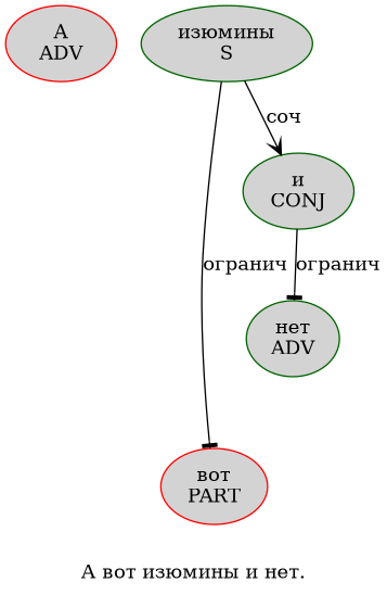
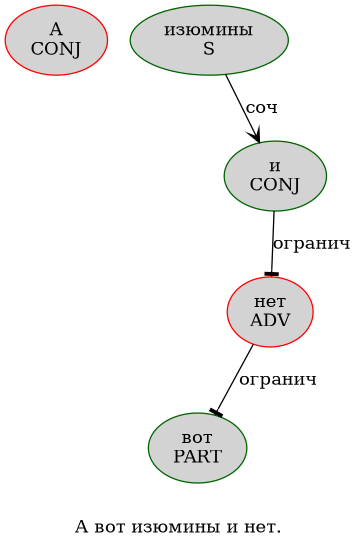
  digraph {
    label="А вот изюмины и нет."
    node [color=red fillcolor=lightgray penwidth=1 shape=ellipse style=filled]
    edge [arrowhead=tee]
-   n1 [label="А\nADV"]
-   n2 [label="вот\nPART"]
+   n1 [label="А\nCONJ"]
+   n2 [color=darkgreen label="вот\nPART"]
    n3 [color=darkgreen label="изюмины\nS"]
    n4 [color=darkgreen label="и\nCONJ"]
-   n5 [color=darkgreen label="нет\nADV"]
-   n3 -> n2 [label="огранич"]
+   n5 [label="нет\nADV"]
+   n5 -> n2 [label="огранич"]
    n3 -> n4 [arrowhead=vee label="соч"]
    n4 -> n5 [label="огранич"]
  }
